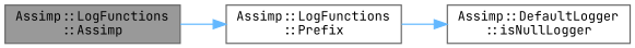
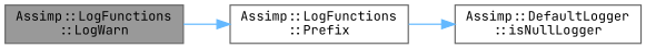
  digraph {
    fontname="JetBrains Mono"
    rankdir=LR
    node [color=grey40 fillcolor=white fontname="JetBrains Mono" fontsize=10 shape=box style=filled]
    edge [color=steelblue1 fontname="JetBrains Mono" fontsize=10 labelfontname=Helvetica labelfontsize=10 style=solid]
-   n1 [color=gray40 fillcolor=grey60 fontcolor=black height=0.2 label="Assimp::LogFunctions\l::Assimp" width=0.4]
+   n1 [color=gray40 fillcolor=grey60 fontcolor=black height=0.2 label="Assimp::LogFunctions\l::LogWarn" width=0.4]
    n2 [height=0.2 label="Assimp::LogFunctions\l::Prefix" width=0.4]
    n3 [height=0.2 label="Assimp::DefaultLogger\l::isNullLogger" width=0.4]
    n1 -> n2
    n2 -> n3
  }
